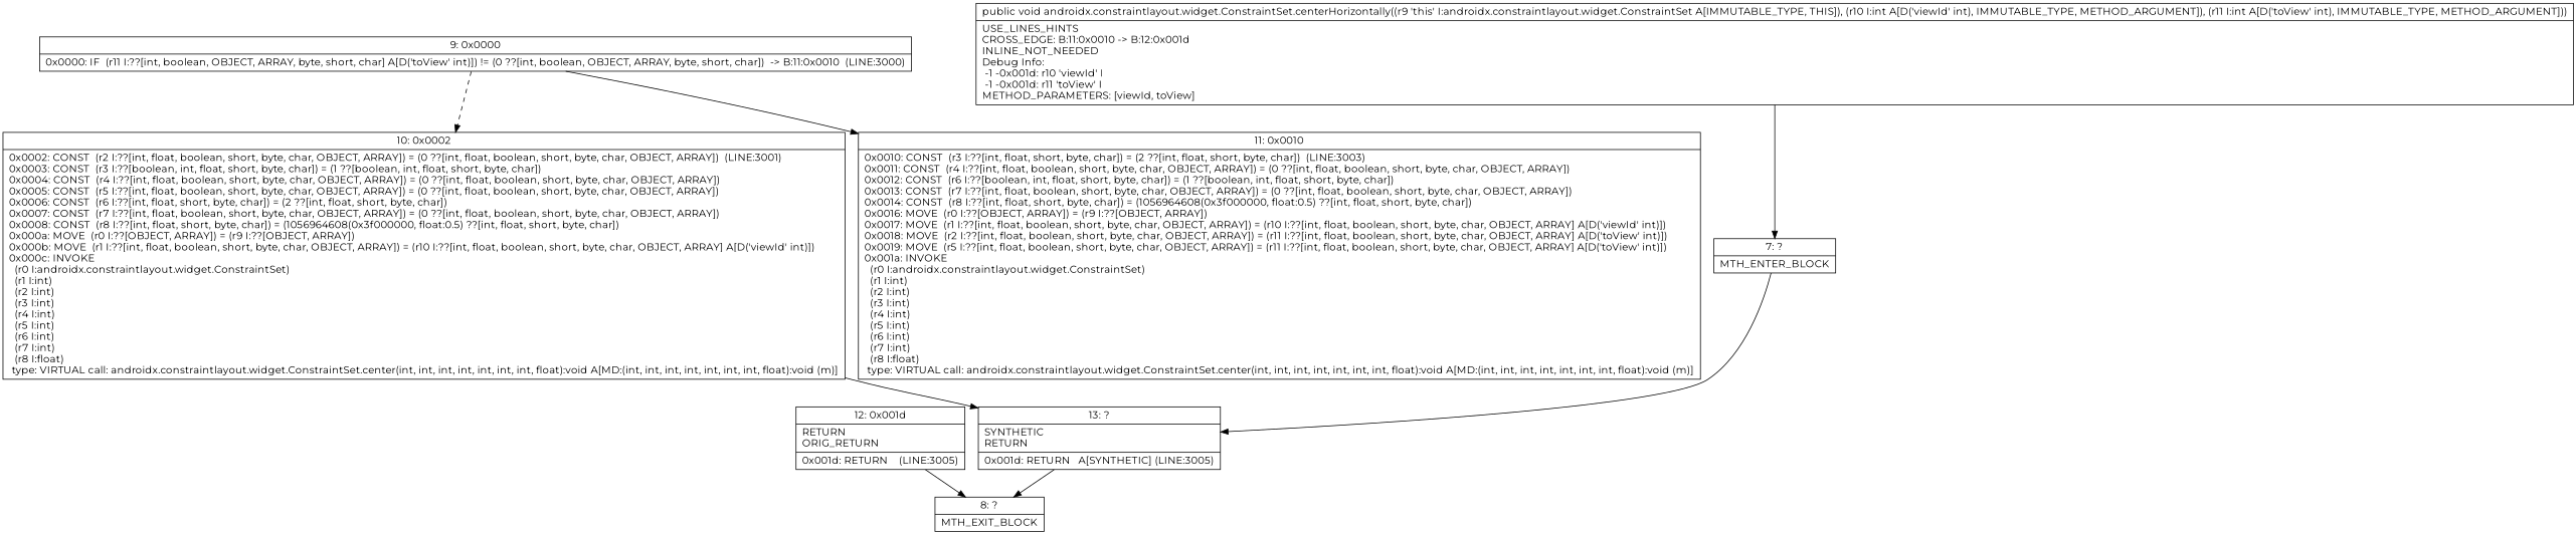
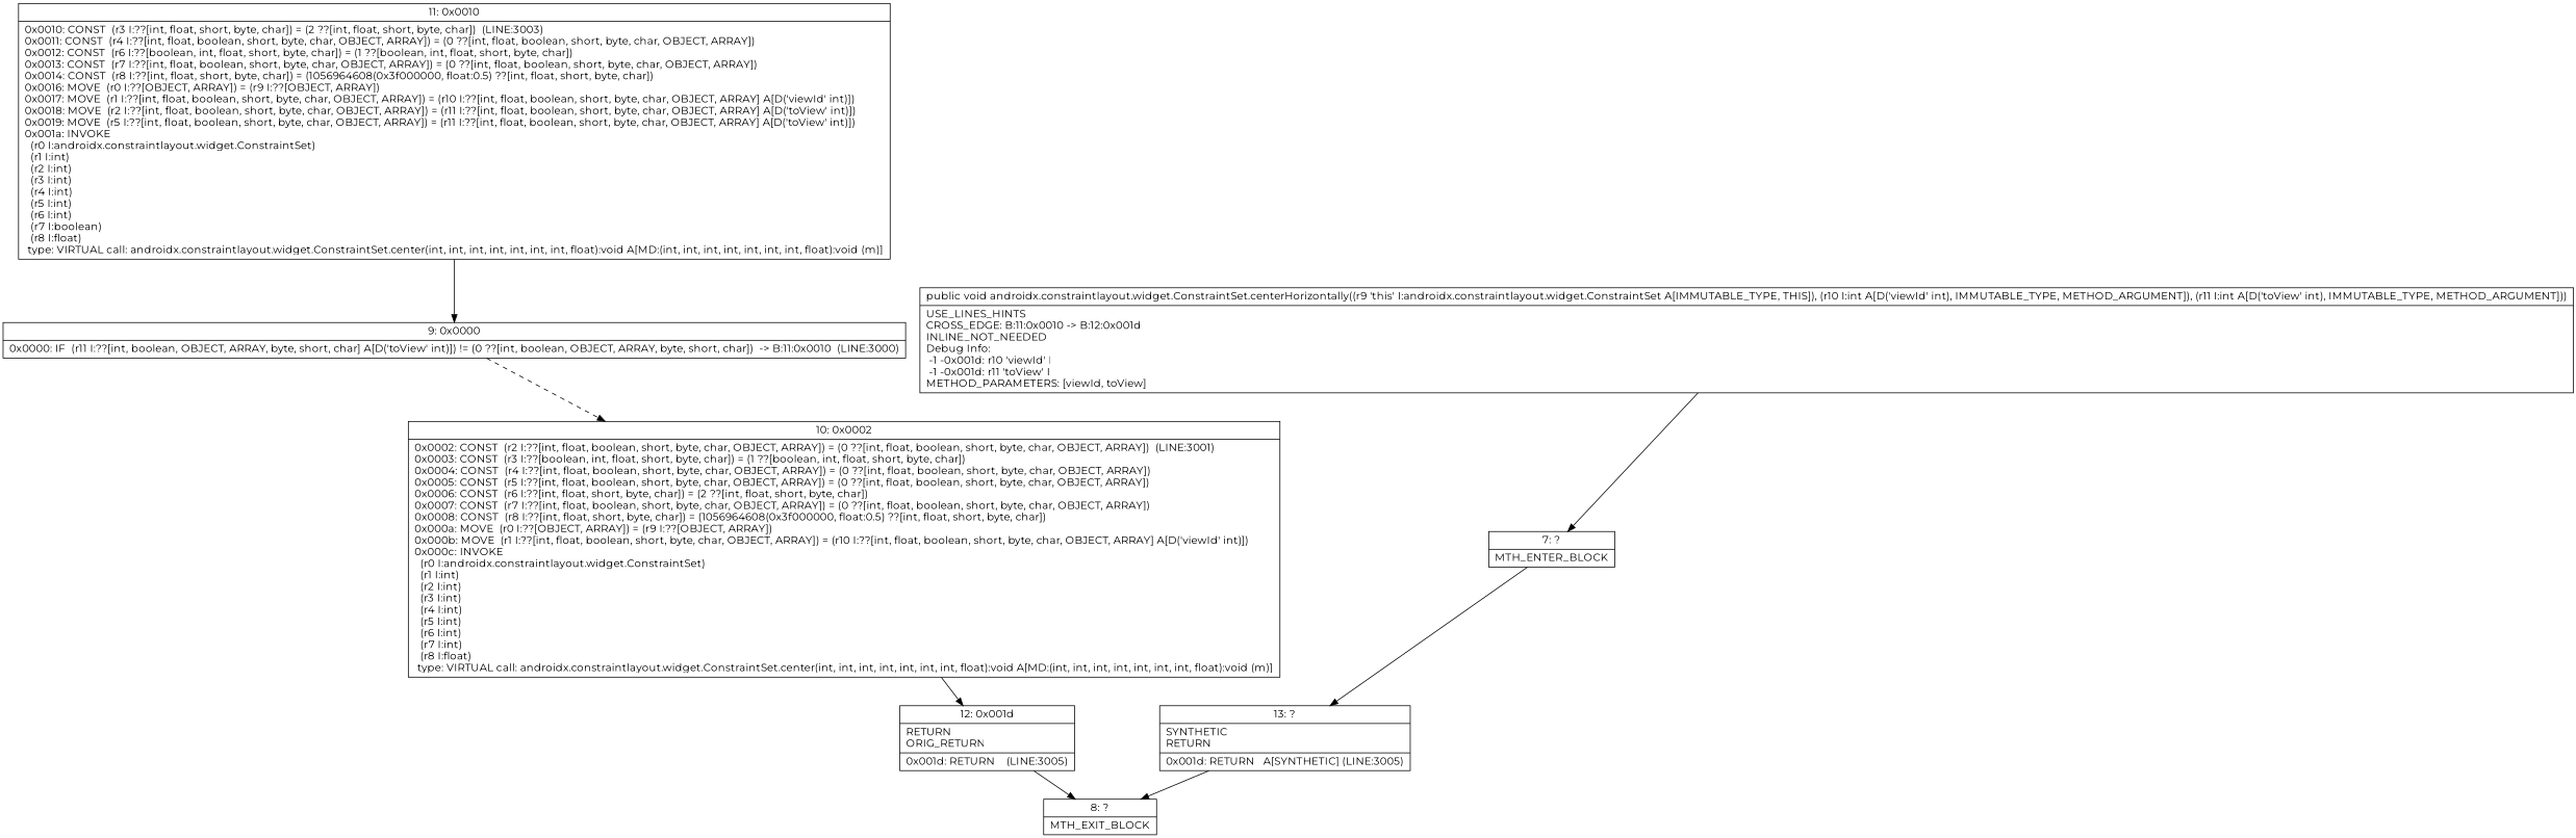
  digraph {
    fontname=Montserrat
    node [fontname=Montserrat shape=record]
    edge [fontname=Montserrat]
    n1 [label="{7\:\ ?|MTH_ENTER_BLOCK\l}"]
    n2 [label="{13\:\ ?|SYNTHETIC\lRETURN\l|0x001d: RETURN   A[SYNTHETIC] (LINE:3005)\l}"]
    n3 [label="{9\:\ 0x0000|0x0000: IF  (r11 I:??[int, boolean, OBJECT, ARRAY, byte, short, char] A[D('toView' int)]) != (0 ??[int, boolean, OBJECT, ARRAY, byte, short, char])  \-\> B:11:0x0010  (LINE:3000)\l}"]
    n4 [label="{10\:\ 0x0002|0x0002: CONST  (r2 I:??[int, float, boolean, short, byte, char, OBJECT, ARRAY]) = (0 ??[int, float, boolean, short, byte, char, OBJECT, ARRAY])  (LINE:3001)\l0x0003: CONST  (r3 I:??[boolean, int, float, short, byte, char]) = (1 ??[boolean, int, float, short, byte, char]) \l0x0004: CONST  (r4 I:??[int, float, boolean, short, byte, char, OBJECT, ARRAY]) = (0 ??[int, float, boolean, short, byte, char, OBJECT, ARRAY]) \l0x0005: CONST  (r5 I:??[int, float, boolean, short, byte, char, OBJECT, ARRAY]) = (0 ??[int, float, boolean, short, byte, char, OBJECT, ARRAY]) \l0x0006: CONST  (r6 I:??[int, float, short, byte, char]) = (2 ??[int, float, short, byte, char]) \l0x0007: CONST  (r7 I:??[int, float, boolean, short, byte, char, OBJECT, ARRAY]) = (0 ??[int, float, boolean, short, byte, char, OBJECT, ARRAY]) \l0x0008: CONST  (r8 I:??[int, float, short, byte, char]) = (1056964608(0x3f000000, float:0.5) ??[int, float, short, byte, char]) \l0x000a: MOVE  (r0 I:??[OBJECT, ARRAY]) = (r9 I:??[OBJECT, ARRAY]) \l0x000b: MOVE  (r1 I:??[int, float, boolean, short, byte, char, OBJECT, ARRAY]) = (r10 I:??[int, float, boolean, short, byte, char, OBJECT, ARRAY] A[D('viewId' int)]) \l0x000c: INVOKE  \l  (r0 I:androidx.constraintlayout.widget.ConstraintSet)\l  (r1 I:int)\l  (r2 I:int)\l  (r3 I:int)\l  (r4 I:int)\l  (r5 I:int)\l  (r6 I:int)\l  (r7 I:int)\l  (r8 I:float)\l type: VIRTUAL call: androidx.constraintlayout.widget.ConstraintSet.center(int, int, int, int, int, int, int, float):void A[MD:(int, int, int, int, int, int, int, float):void (m)]\l}"]
-   n5 [label="{11\:\ 0x0010|0x0010: CONST  (r3 I:??[int, float, short, byte, char]) = (2 ??[int, float, short, byte, char])  (LINE:3003)\l0x0011: CONST  (r4 I:??[int, float, boolean, short, byte, char, OBJECT, ARRAY]) = (0 ??[int, float, boolean, short, byte, char, OBJECT, ARRAY]) \l0x0012: CONST  (r6 I:??[boolean, int, float, short, byte, char]) = (1 ??[boolean, int, float, short, byte, char]) \l0x0013: CONST  (r7 I:??[int, float, boolean, short, byte, char, OBJECT, ARRAY]) = (0 ??[int, float, boolean, short, byte, char, OBJECT, ARRAY]) \l0x0014: CONST  (r8 I:??[int, float, short, byte, char]) = (1056964608(0x3f000000, float:0.5) ??[int, float, short, byte, char]) \l0x0016: MOVE  (r0 I:??[OBJECT, ARRAY]) = (r9 I:??[OBJECT, ARRAY]) \l0x0017: MOVE  (r1 I:??[int, float, boolean, short, byte, char, OBJECT, ARRAY]) = (r10 I:??[int, float, boolean, short, byte, char, OBJECT, ARRAY] A[D('viewId' int)]) \l0x0018: MOVE  (r2 I:??[int, float, boolean, short, byte, char, OBJECT, ARRAY]) = (r11 I:??[int, float, boolean, short, byte, char, OBJECT, ARRAY] A[D('toView' int)]) \l0x0019: MOVE  (r5 I:??[int, float, boolean, short, byte, char, OBJECT, ARRAY]) = (r11 I:??[int, float, boolean, short, byte, char, OBJECT, ARRAY] A[D('toView' int)]) \l0x001a: INVOKE  \l  (r0 I:androidx.constraintlayout.widget.ConstraintSet)\l  (r1 I:int)\l  (r2 I:int)\l  (r3 I:int)\l  (r4 I:int)\l  (r5 I:int)\l  (r6 I:int)\l  (r7 I:int)\l  (r8 I:float)\l type: VIRTUAL call: androidx.constraintlayout.widget.ConstraintSet.center(int, int, int, int, int, int, int, float):void A[MD:(int, int, int, int, int, int, int, float):void (m)]\l}"]
+   n5 [label="{11\:\ 0x0010|0x0010: CONST  (r3 I:??[int, float, short, byte, char]) = (2 ??[int, float, short, byte, char])  (LINE:3003)\l0x0011: CONST  (r4 I:??[int, float, boolean, short, byte, char, OBJECT, ARRAY]) = (0 ??[int, float, boolean, short, byte, char, OBJECT, ARRAY]) \l0x0012: CONST  (r6 I:??[boolean, int, float, short, byte, char]) = (1 ??[boolean, int, float, short, byte, char]) \l0x0013: CONST  (r7 I:??[int, float, boolean, short, byte, char, OBJECT, ARRAY]) = (0 ??[int, float, boolean, short, byte, char, OBJECT, ARRAY]) \l0x0014: CONST  (r8 I:??[int, float, short, byte, char]) = (1056964608(0x3f000000, float:0.5) ??[int, float, short, byte, char]) \l0x0016: MOVE  (r0 I:??[OBJECT, ARRAY]) = (r9 I:??[OBJECT, ARRAY]) \l0x0017: MOVE  (r1 I:??[int, float, boolean, short, byte, char, OBJECT, ARRAY]) = (r10 I:??[int, float, boolean, short, byte, char, OBJECT, ARRAY] A[D('viewId' int)]) \l0x0018: MOVE  (r2 I:??[int, float, boolean, short, byte, char, OBJECT, ARRAY]) = (r11 I:??[int, float, boolean, short, byte, char, OBJECT, ARRAY] A[D('toView' int)]) \l0x0019: MOVE  (r5 I:??[int, float, boolean, short, byte, char, OBJECT, ARRAY]) = (r11 I:??[int, float, boolean, short, byte, char, OBJECT, ARRAY] A[D('toView' int)]) \l0x001a: INVOKE  \l  (r0 I:androidx.constraintlayout.widget.ConstraintSet)\l  (r1 I:int)\l  (r2 I:int)\l  (r3 I:int)\l  (r4 I:int)\l  (r5 I:int)\l  (r6 I:int)\l  (r7 I:boolean)\l  (r8 I:float)\l type: VIRTUAL call: androidx.constraintlayout.widget.ConstraintSet.center(int, int, int, int, int, int, int, float):void A[MD:(int, int, int, int, int, int, int, float):void (m)]\l}"]
    n6 [label="{8\:\ ?|MTH_EXIT_BLOCK\l}"]
    n7 [label="{12\:\ 0x001d|RETURN\lORIG_RETURN\l|0x001d: RETURN    (LINE:3005)\l}"]
    n8 [label="{public void androidx.constraintlayout.widget.ConstraintSet.centerHorizontally((r9 'this' I:androidx.constraintlayout.widget.ConstraintSet A[IMMUTABLE_TYPE, THIS]), (r10 I:int A[D('viewId' int), IMMUTABLE_TYPE, METHOD_ARGUMENT]), (r11 I:int A[D('toView' int), IMMUTABLE_TYPE, METHOD_ARGUMENT]))  | USE_LINES_HINTS\lCROSS_EDGE: B:11:0x0010 \-\> B:12:0x001d\lINLINE_NOT_NEEDED\lDebug Info:\l  \-1 \-0x001d: r10 'viewId' I\l  \-1 \-0x001d: r11 'toView' I\lMETHOD_PARAMETERS: [viewId, toView]\l}"]
    n1 -> n2
    n2 -> n6
    n3 -> n4 [style=dashed]
-   n3 -> n5
-   n4 -> n2
+   n5 -> n3
+   n4 -> n7
    n7 -> n6
    n8 -> n1
  }
